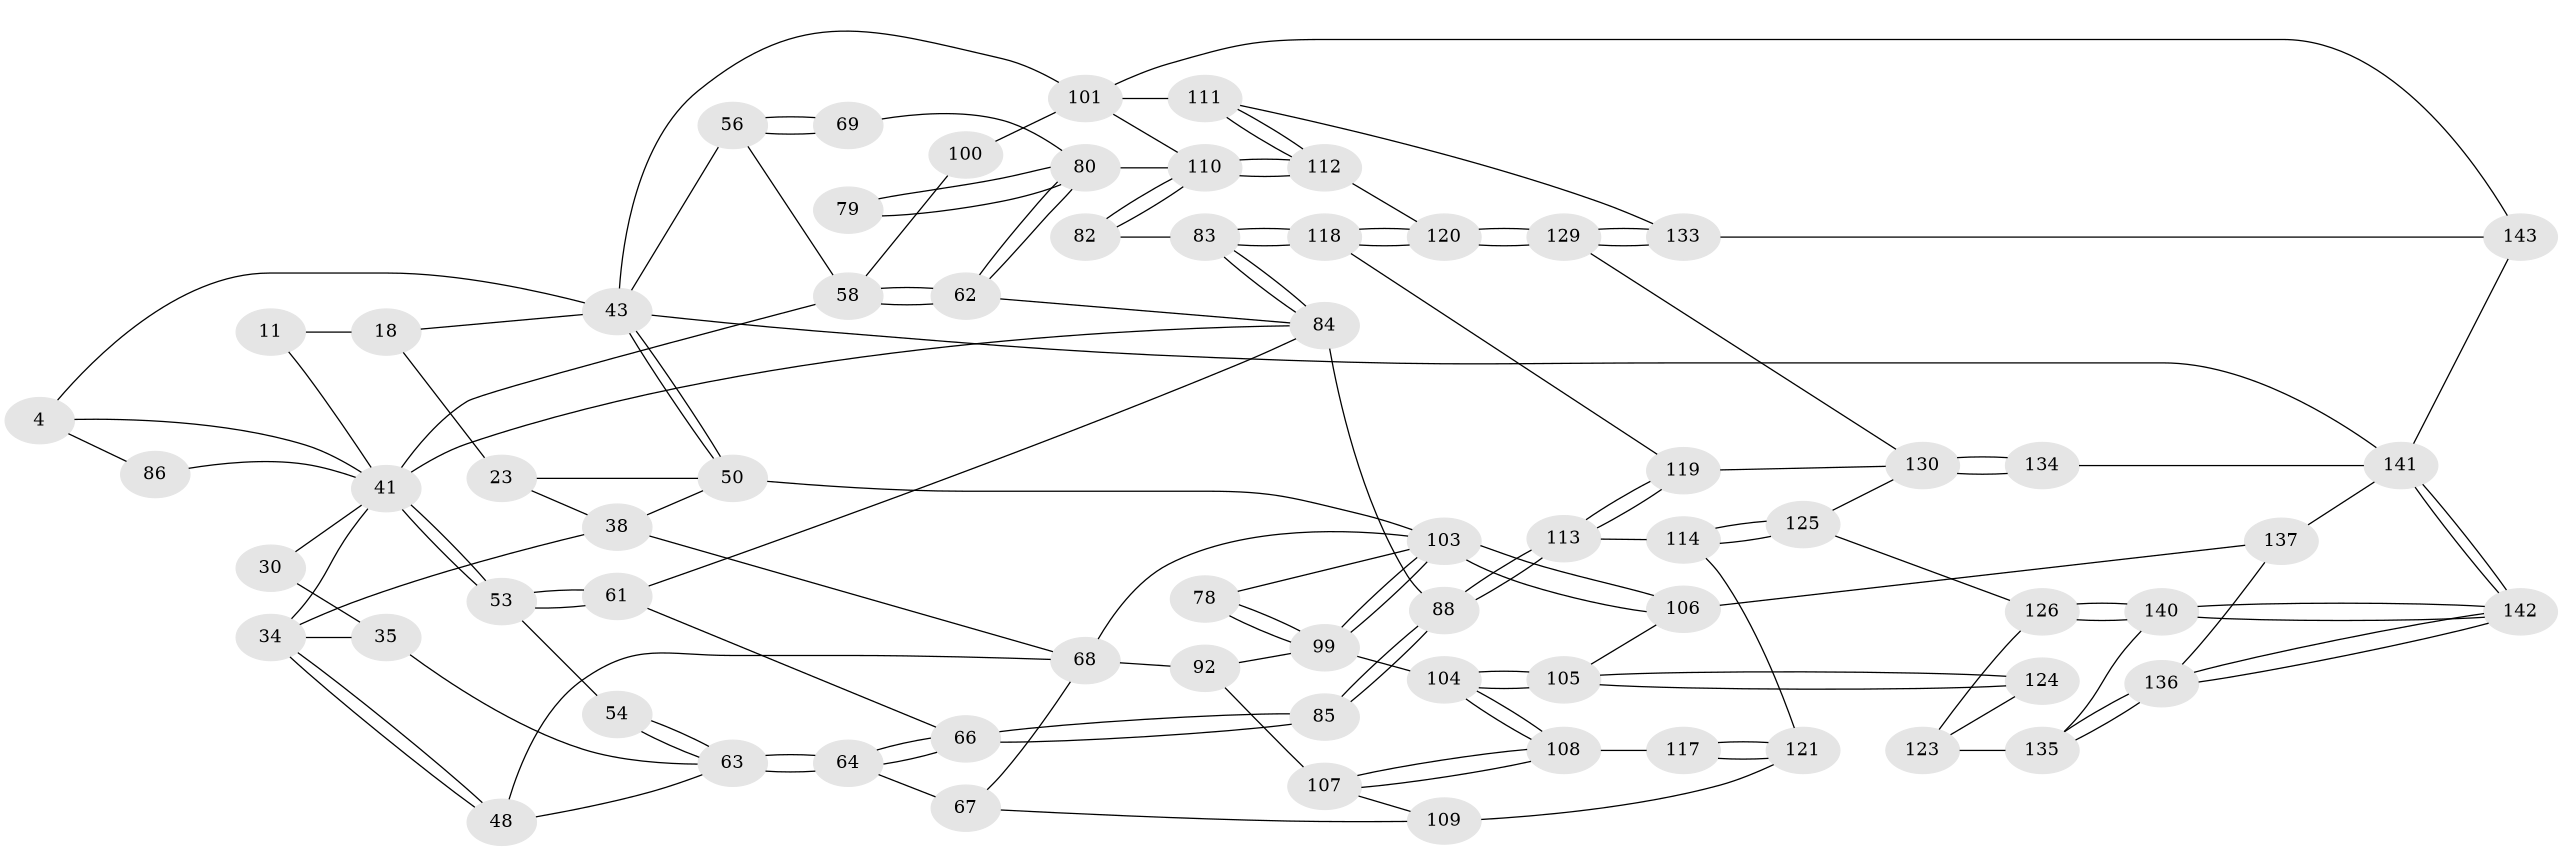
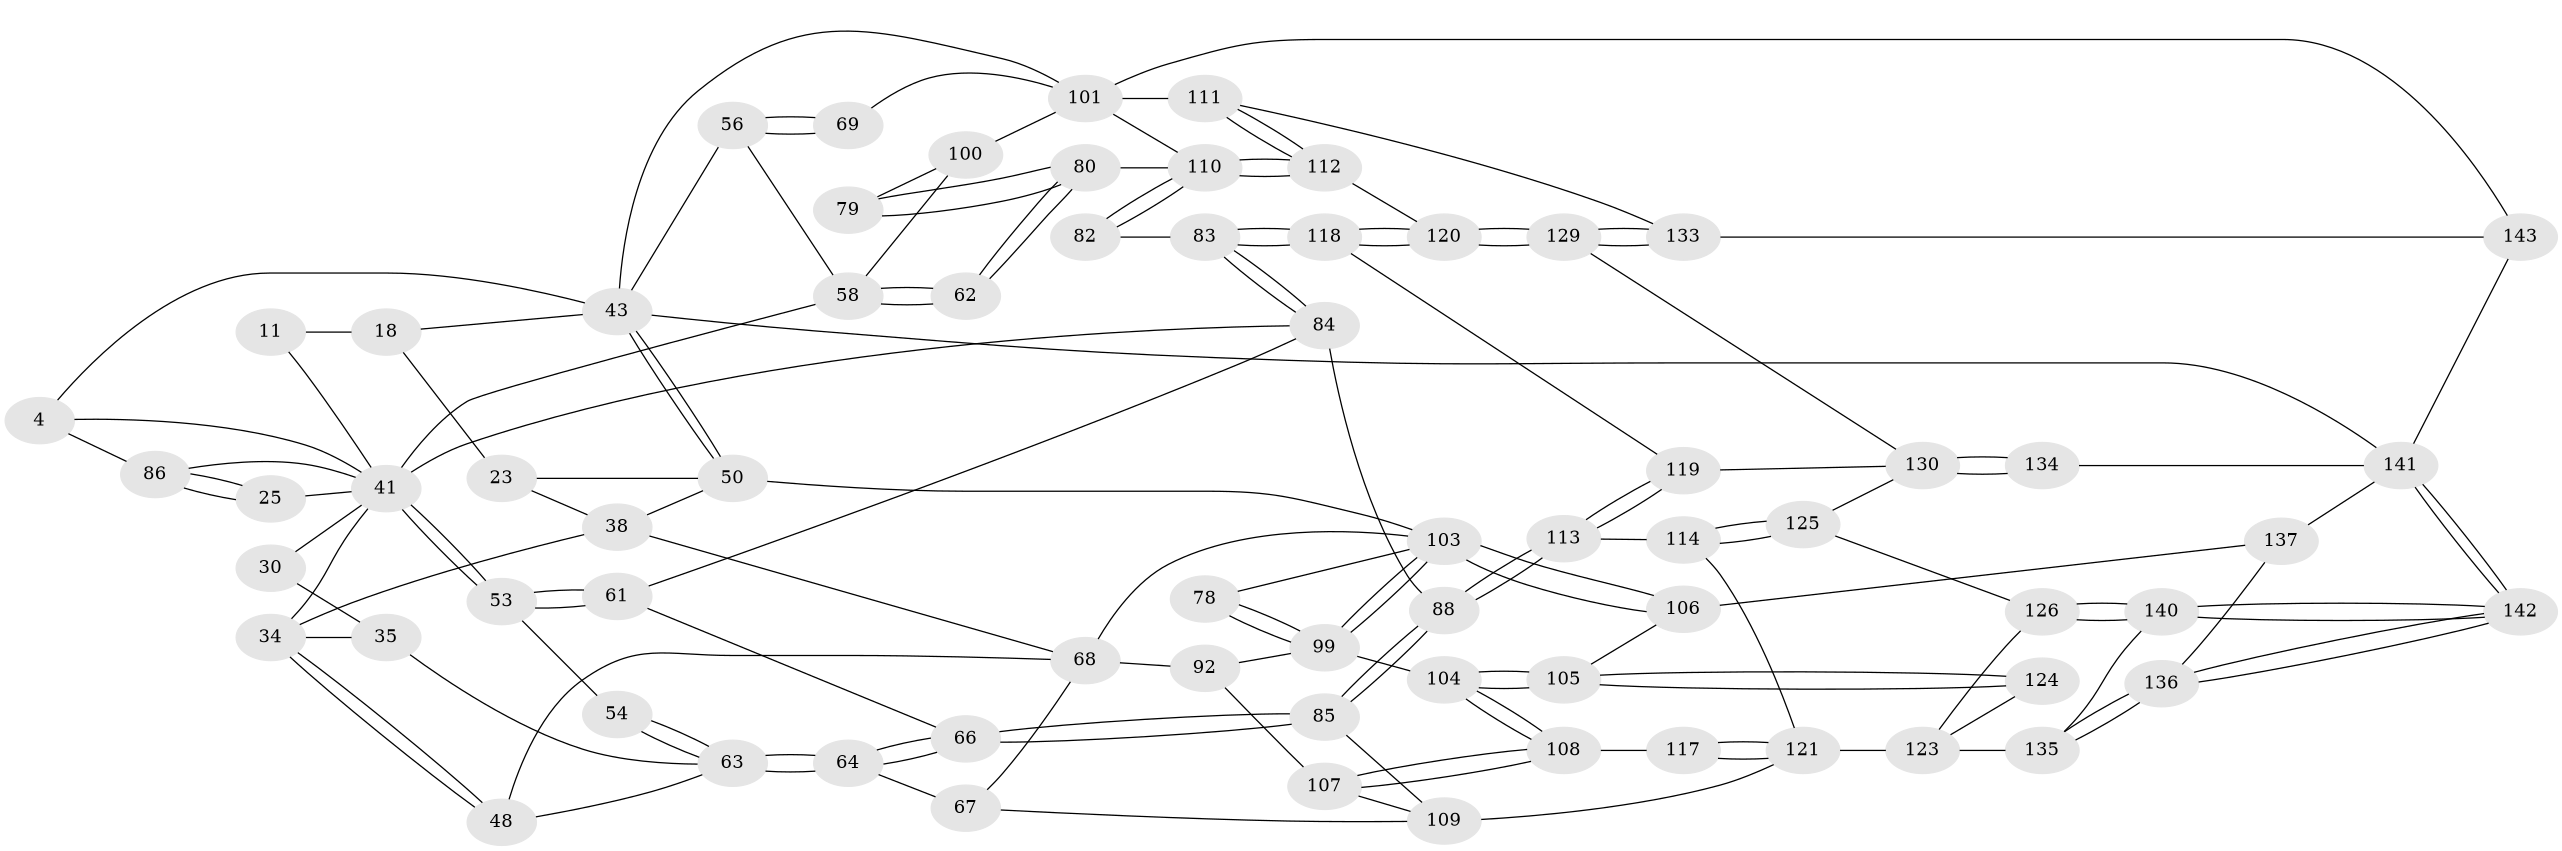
  graph {
    rankdir=LR
    node [color=gray90 style=filled]
    4 [super="+3"]
    n2 [label=86 super="+12"]
    41 [super="+29+28+40"]
    43 [super="+21+6"]
+   25 [super="+13"]
    53
    58 [super="+57"]
    84 [super="+60"]
    50 [super="+47+42"]
    56 [super="+55"]
    101 [super="+90"]
    141 [super="+96+139"]
    11
    18 [super="+17+8"]
    23 [super="+22+19"]
    38 [super="+32+36"]
    68 [super="+49"]
    103 [super="+74+73+75"]
    30
    35
    63 [super="+52+51"]
    34 [super="+31+33"]
    48
    64
    92 [super="+76"]
    54
    61
    62
    100 [super="+71+72"]
    88
    69
    110 [super="+102+81"]
    111
    143 [super="+138"]
    142
    106 [super="+93"]
    66
    80
    85
    67 [super="+65"]
    109 [super="+87"]
    121 [super="+115+116"]
    99 [super="+98+77"]
    107 [super="+91"]
    78
    104
    79
    112
    82
    83
    118
    120
    119
    113
    114
    108
    105
    133 [super="+132"]
    137 [super="+95+94"]
    124
    117
    123 [super="+122"]
    129
    125
    130 [super="+128"]
    126
    134
    135
    140
    136
    4 -- n2 [weight=2]
    4 -- 41
    4 -- 43
    n2 -- 41
+   n2 -- 25 [weight=2]
+   n2 -- 25
    41 -- 53
    41 -- 53
    41 -- 58
    41 -- 84
    43 -- 50 [weight=3]
    43 -- 50
    43 -- 56
    43 -- 101
    43 -- 141
+   25 -- 41 [weight=2]
    53 -- 54
    53 -- 61
    53 -- 61
    58 -- 62
    58 -- 62
    58 -- 100
    84 -- 88
    50 -- 103 [weight=2]
    56 -- 58
    56 -- 69 [weight=2]
    56 -- 69
    101 -- 110
    101 -- 111
    101 -- 143
    141 -- 143 [weight=2]
    141 -- 142
    141 -- 142
    11 -- 41
    11 -- 18 [weight=2]
    18 -- 43
    18 -- 23 [weight=2]
    23 -- 50
    23 -- 38 [weight=2]
    38 -- 50
    38 -- 68
    68 -- 103
    68 -- 92
    103 -- 106 [weight=2]
    103 -- 106
    30 -- 41 [weight=2]
    30 -- 35
    35 -- 63
    63 -- 64
    63 -- 64
    34 -- 41 [weight=2]
    34 -- 38
    34 -- 35
    34 -- 48
    34 -- 48
    48 -- 68
    48 -- 63
    64 -- 66
    64 -- 66
    64 -- 67
    92 -- 99 [weight=2]
    92 -- 107
    54 -- 63 [weight=2]
    54 -- 63
    61 -- 84
    61 -- 66
-   62 -- 84
    62 -- 80
    62 -- 80
    100 -- 101 [weight=2]
    88 -- 113
    88 -- 113
-   69 -- 80
+   69 -- 101
    110 -- 112
    110 -- 112
    111 -- 112
    111 -- 112
    111 -- 133
    106 -- 137
    66 -- 85
    66 -- 85
    80 -- 110
    85 -- 88
    85 -- 88
+   85 -- 109
    67 -- 68 [weight=2]
    67 -- 109
    109 -- 121
+   121 -- 123
    99 -- 103
    99 -- 103
    99 -- 104
    107 -- 109 [weight=2]
    107 -- 108
    107 -- 108
    78 -- 103
    78 -- 99 [weight=2]
    78 -- 99
    104 -- 108
    104 -- 108
    104 -- 105
    104 -- 105
+   79 -- 100 [weight=2]
    79 -- 80
    79 -- 80
    112 -- 120
    82 -- 110 [weight=2]
    82 -- 110
    82 -- 83
    83 -- 84
    83 -- 84
    83 -- 118
    83 -- 118
    118 -- 120
    118 -- 120
    118 -- 119
    120 -- 129
    120 -- 129
    119 -- 130
    113 -- 119
    113 -- 119
    113 -- 114
    114 -- 121
    114 -- 125
    114 -- 125
    108 -- 117
    105 -- 106
    105 -- 124
    105 -- 124
    133 -- 143 [weight=2]
    137 -- 141
    117 -- 121 [weight=2]
    117 -- 121
    123 -- 124
    123 -- 126
    123 -- 135
    129 -- 133
    129 -- 133
    129 -- 130
    125 -- 130
    125 -- 126
    130 -- 134 [weight=2]
    130 -- 134
    126 -- 140
    126 -- 140
    134 -- 141
    135 -- 140
    135 -- 136
    135 -- 136
    140 -- 142
    140 -- 142
    136 -- 142
    136 -- 142
    136 -- 137
  }
